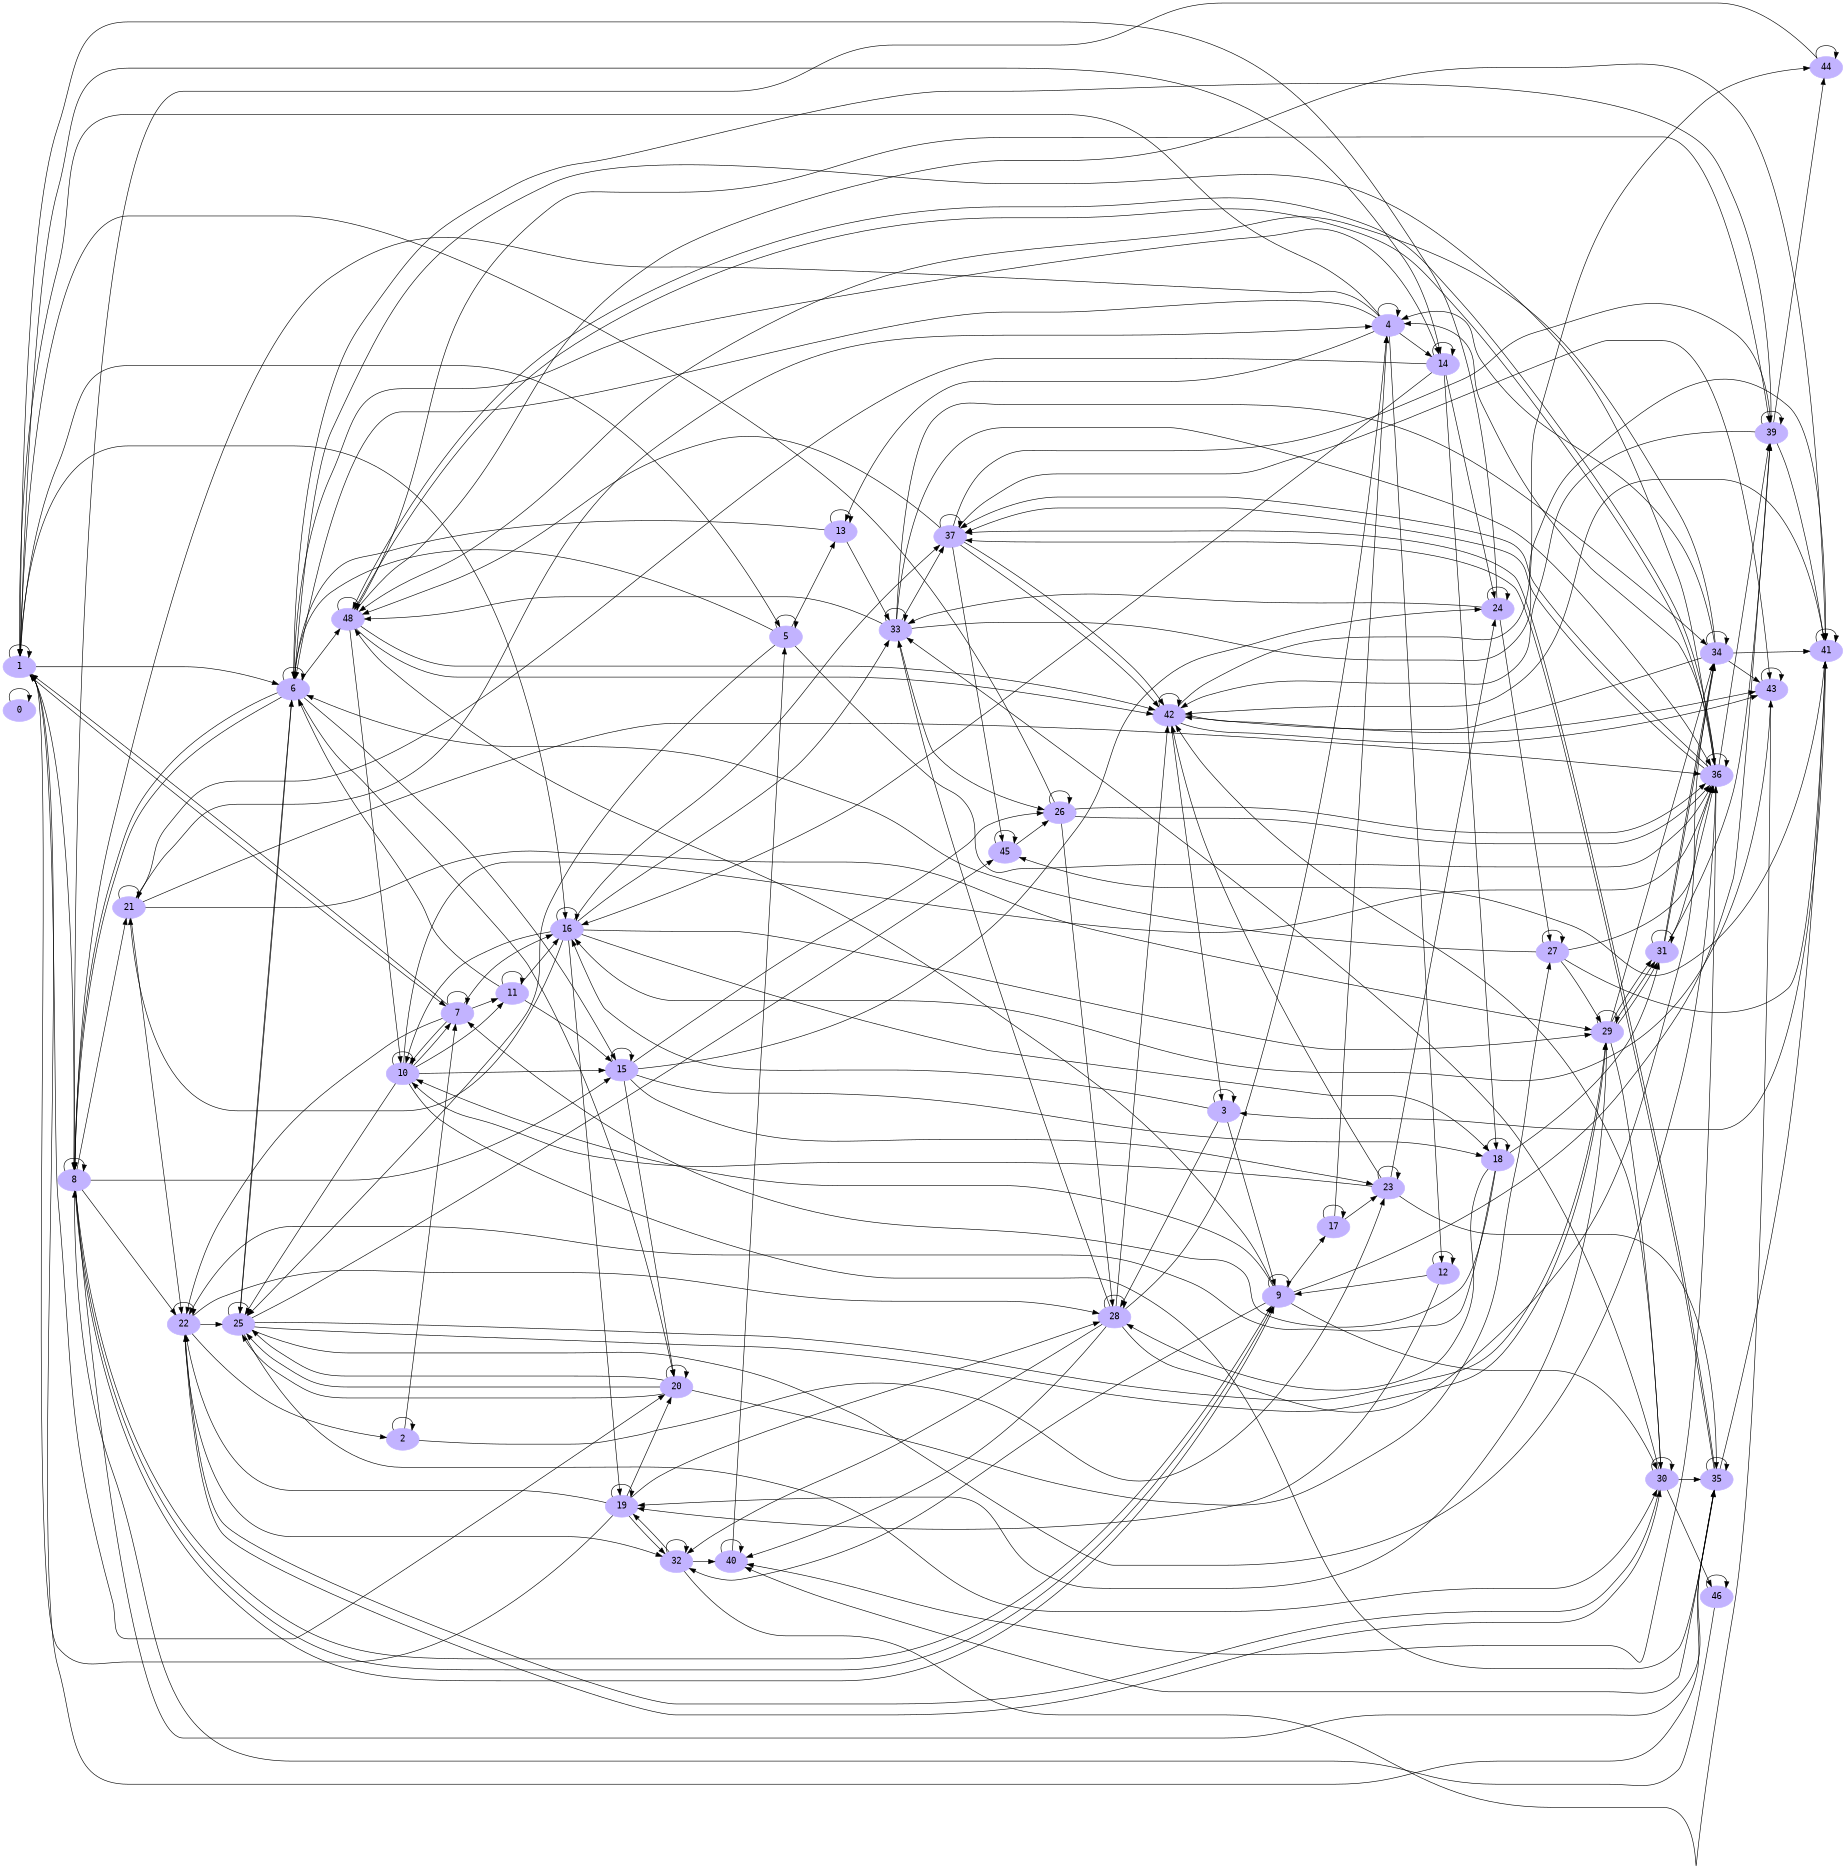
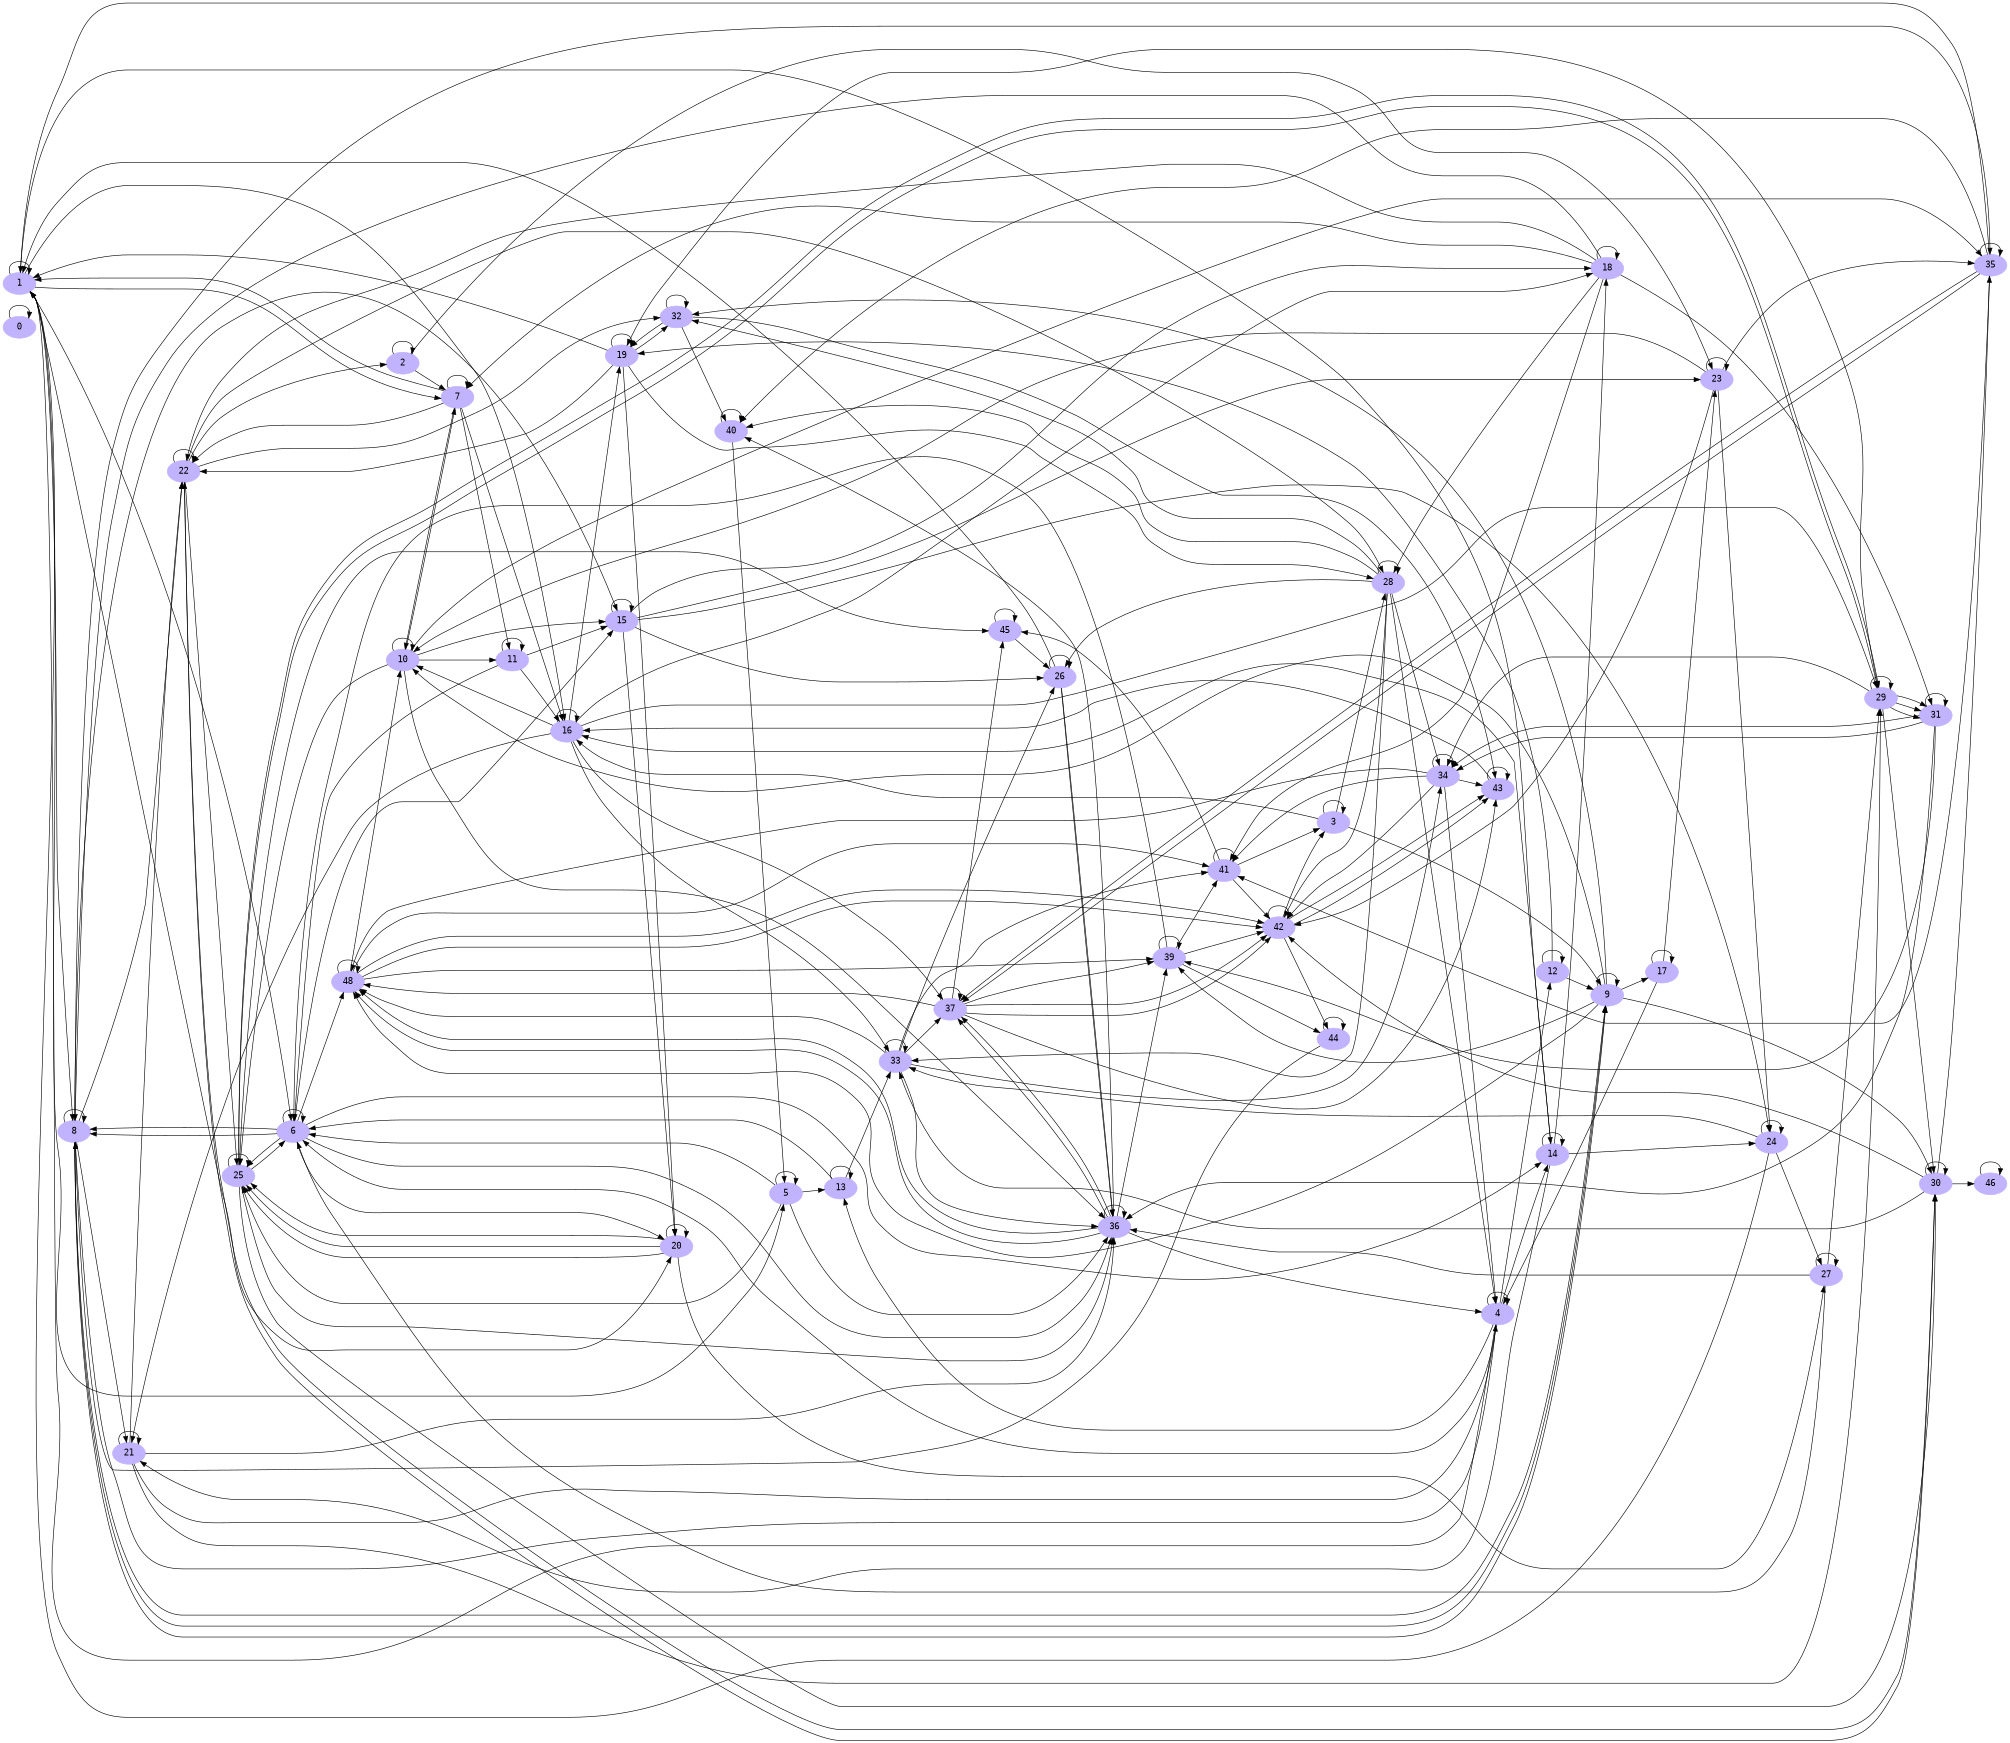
  digraph {
    rankdir=LR
    node [color=".7 .3 1.0" fontname=Consolas shape=oval style=filled]
    0
    1
    8
    7
    16
    5
    6
    14
    20
    21
    22
    9
    35
    15
    10
    11
    29
    37
    33
    18
    19
    36
    25
    13
    n25 [label=48]
    24
    27
    4
    2
    28
    32
    30
    39
    17
    41
    40
    23
    26
    12
    34
    31
    42
    43
    46
    45
    3
    44
    0 -> 0
    1 -> 1
    1 -> 8
    1 -> 7
    1 -> 16
    1 -> 5
    1 -> 6
    1 -> 14
    1 -> 20
    8 -> 8
    8 -> 21
    8 -> 22
    8 -> 9
    8 -> 9
    8 -> 9
    8 -> 35
    8 -> 15
    7 -> 1
    7 -> 7
    7 -> 16
    7 -> 22
    7 -> 10
    7 -> 11
    16 -> 16
    16 -> 21
    16 -> 10
    16 -> 29
    16 -> 37
    16 -> 33
    16 -> 18
    16 -> 19
    5 -> 5
    5 -> 6
    5 -> 36
    5 -> 25
    5 -> 13
    6 -> 8
    6 -> 8
    6 -> 6
    6 -> 14
    6 -> 20
    6 -> 15
    6 -> 36
    6 -> 25
    6 -> n25
    14 -> 16
    14 -> 14
    14 -> 21
    14 -> 18
    14 -> 24
    20 -> 20
    20 -> 25
    20 -> 25
    20 -> 25
    20 -> 27
    21 -> 21
    21 -> 22
    21 -> 29
    21 -> 36
    21 -> 4
    22 -> 22
    22 -> 25
    22 -> 2
    22 -> 28
    22 -> 32
    22 -> 30
    9 -> 9
    9 -> 10
    9 -> n25
    9 -> 32
    9 -> 30
    9 -> 39
    9 -> 17
    35 -> 1
    35 -> 35
    35 -> 37
    35 -> 37
    35 -> 41
    35 -> 40
    15 -> 20
    15 -> 15
    15 -> 18
    15 -> 24
    15 -> 23
    15 -> 26
    10 -> 7
    10 -> 35
    10 -> 15
    10 -> 10
    10 -> 11
    10 -> 36
    10 -> 25
    11 -> 16
    11 -> 6
    11 -> 15
    11 -> 11
    29 -> 29
    29 -> 19
    29 -> 30
    29 -> 34
    29 -> 31
    29 -> 31
    29 -> 31
    37 -> 37
    37 -> n25
    37 -> 39
    37 -> 42
    37 -> 42
    37 -> 43
    37 -> 45
    33 -> 37
    33 -> 33
    33 -> 36
    33 -> n25
    33 -> 41
    33 -> 26
    33 -> 34
    18 -> 7
    18 -> 22
    18 -> 18
    18 -> 28
    18 -> 31
    19 -> 1
    19 -> 20
    19 -> 22
    19 -> 19
    19 -> 28
    19 -> 32
    36 -> 37
    36 -> 37
    36 -> 36
    36 -> n25
    36 -> n25
    36 -> 4
    36 -> 39
    36 -> 40
    25 -> 6
    25 -> 29
    25 -> 29
    25 -> 36
    25 -> 25
    25 -> 30
    25 -> 45
    13 -> 6
    13 -> 33
    13 -> 13
    n25 -> 10
    n25 -> n25
    n25 -> 39
    n25 -> 41
    n25 -> 42
    n25 -> 42
    24 -> 1
    24 -> 33
    24 -> 24
    24 -> 27
    27 -> 6
    27 -> 29
    27 -> 36
    27 -> 27
-   27 -> 41
+   18 -> 41
    4 -> 1
    4 -> 8
    4 -> 6
    4 -> 14
    4 -> 13
    4 -> 4
    4 -> 12
    2 -> 7
    2 -> 2
    2 -> 23
    28 -> 33
    28 -> 4
    28 -> 28
    28 -> 32
    28 -> 40
    28 -> 34
    28 -> 42
    32 -> 19
    32 -> 32
    32 -> 40
    32 -> 43
    30 -> 22
    30 -> 35
    30 -> 33
    30 -> 30
    30 -> 42
    30 -> 46
    39 -> 6
    39 -> 39
    39 -> 41
    39 -> 42
    39 -> 44
    17 -> 4
    17 -> 17
    17 -> 23
    41 -> 41
    41 -> 42
    41 -> 45
    41 -> 3
    40 -> 5
    40 -> 40
    23 -> 35
    23 -> 10
    23 -> 24
    23 -> 23
    23 -> 42
    26 -> 1
    26 -> 36
    26 -> 36
-   26 -> 28
+   28 -> 26
    26 -> 26
    12 -> 9
    12 -> 19
    12 -> 12
    34 -> n25
    34 -> 4
    34 -> 41
    34 -> 34
    34 -> 42
    34 -> 43
    31 -> 36
    31 -> 39
    31 -> 34
    31 -> 34
    31 -> 31
    42 -> 42
    42 -> 43
    42 -> 43
    42 -> 3
    42 -> 44
    43 -> 16
    43 -> 43
-   46 -> 8
+   18 -> 8
    46 -> 46
    45 -> 26
    45 -> 45
    3 -> 16
    3 -> 9
    3 -> 28
    3 -> 3
    44 -> 8
    44 -> 44
  }
